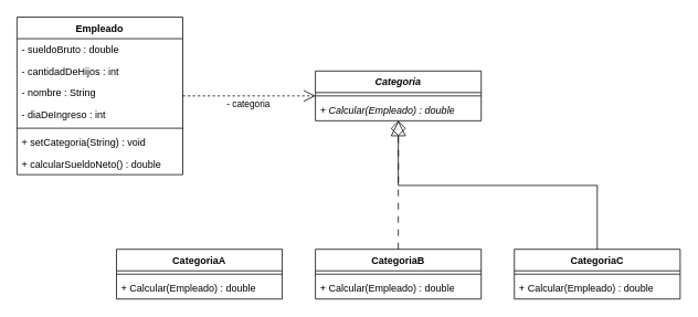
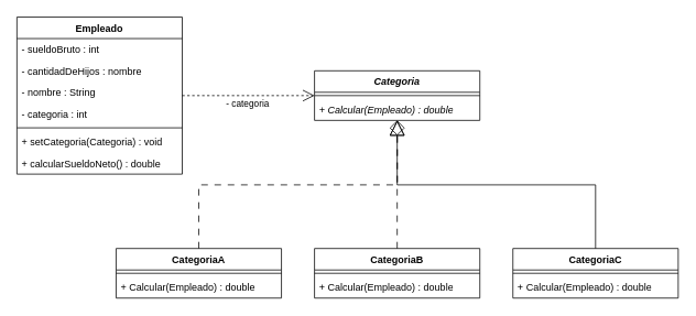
  <mxCell id="0" />
  <mxCell id="1" parent="0" />
  <mxCell id="2" value="Empleado" style="swimlane;fontStyle=1;align=center;verticalAlign=top;childLayout=stackLayout;horizontal=1;startSize=26;horizontalStack=0;resizeParent=1;resizeParentMax=0;resizeLast=0;collapsible=1;marginBottom=0;" vertex="1" parent="1"><mxGeometry x="20" y="20" width="200" height="190" as="geometry" /></mxCell>
- <mxCell id="3" value="- sueldoBruto : double" style="text;strokeColor=none;fillColor=none;align=left;verticalAlign=top;spacingLeft=4;spacingRight=4;overflow=hidden;rotatable=0;points=[[0,0.5],[1,0.5]];portConstraint=eastwest;" vertex="1" parent="2"><mxGeometry y="26" width="200" height="26" as="geometry" /></mxCell>
- <mxCell id="4" value="- cantidadDeHijos : int" style="text;strokeColor=none;fillColor=none;align=left;verticalAlign=top;spacingLeft=4;spacingRight=4;overflow=hidden;rotatable=0;points=[[0,0.5],[1,0.5]];portConstraint=eastwest;" vertex="1" parent="2"><mxGeometry y="52" width="200" height="26" as="geometry" /></mxCell>
+ <mxCell id="3" value="- sueldoBruto : int" style="text;strokeColor=none;fillColor=none;align=left;verticalAlign=top;spacingLeft=4;spacingRight=4;overflow=hidden;rotatable=0;points=[[0,0.5],[1,0.5]];portConstraint=eastwest;" vertex="1" parent="2"><mxGeometry y="26" width="200" height="26" as="geometry" /></mxCell>
+ <mxCell id="4" value="- cantidadDeHijos : nombre" style="text;strokeColor=none;fillColor=none;align=left;verticalAlign=top;spacingLeft=4;spacingRight=4;overflow=hidden;rotatable=0;points=[[0,0.5],[1,0.5]];portConstraint=eastwest;" vertex="1" parent="2"><mxGeometry y="52" width="200" height="26" as="geometry" /></mxCell>
  <mxCell id="5" value="- nombre : String" style="text;strokeColor=none;fillColor=none;align=left;verticalAlign=top;spacingLeft=4;spacingRight=4;overflow=hidden;rotatable=0;points=[[0,0.5],[1,0.5]];portConstraint=eastwest;" vertex="1" parent="2"><mxGeometry y="78" width="200" height="26" as="geometry" /></mxCell>
- <mxCell id="6" value="- diaDeIngreso : int" style="text;strokeColor=none;fillColor=none;align=left;verticalAlign=top;spacingLeft=4;spacingRight=4;overflow=hidden;rotatable=0;points=[[0,0.5],[1,0.5]];portConstraint=eastwest;" vertex="1" parent="2"><mxGeometry y="104" width="200" height="26" as="geometry" /></mxCell>
+ <mxCell id="6" value="- categoria : int" style="text;strokeColor=none;fillColor=none;align=left;verticalAlign=top;spacingLeft=4;spacingRight=4;overflow=hidden;rotatable=0;points=[[0,0.5],[1,0.5]];portConstraint=eastwest;" vertex="1" parent="2"><mxGeometry y="104" width="200" height="26" as="geometry" /></mxCell>
  <mxCell id="7" value="" style="line;strokeWidth=1;fillColor=none;align=left;verticalAlign=middle;spacingTop=-1;spacingLeft=3;spacingRight=3;rotatable=0;labelPosition=right;points=[];portConstraint=eastwest;strokeColor=inherit;" vertex="1" parent="2"><mxGeometry y="130" width="200" height="8" as="geometry" /></mxCell>
- <mxCell id="8" value="+ setCategoria(String) : void" style="text;strokeColor=none;fillColor=none;align=left;verticalAlign=top;spacingLeft=4;spacingRight=4;overflow=hidden;rotatable=0;points=[[0,0.5],[1,0.5]];portConstraint=eastwest;" vertex="1" parent="2"><mxGeometry y="138" width="200" height="26" as="geometry" /></mxCell>
+ <mxCell id="8" value="+ setCategoria(Categoria) : void" style="text;strokeColor=none;fillColor=none;align=left;verticalAlign=top;spacingLeft=4;spacingRight=4;overflow=hidden;rotatable=0;points=[[0,0.5],[1,0.5]];portConstraint=eastwest;" vertex="1" parent="2"><mxGeometry y="138" width="200" height="26" as="geometry" /></mxCell>
  <mxCell id="9" value="+ calcularSueldoNeto() : double" style="text;strokeColor=none;fillColor=none;align=left;verticalAlign=top;spacingLeft=4;spacingRight=4;overflow=hidden;rotatable=0;points=[[0,0.5],[1,0.5]];portConstraint=eastwest;" vertex="1" parent="2"><mxGeometry y="164" width="200" height="26" as="geometry" /></mxCell>
  <mxCell id="10" value="Categoria" style="swimlane;fontStyle=3;align=center;verticalAlign=top;childLayout=stackLayout;horizontal=1;startSize=26;horizontalStack=0;resizeParent=1;resizeParentMax=0;resizeLast=0;collapsible=1;marginBottom=0;whiteSpace=wrap;html=1;" vertex="1" parent="1"><mxGeometry x="380" y="85" width="200" height="60" as="geometry" /></mxCell>
  <mxCell id="11" value="" style="line;strokeWidth=1;fillColor=none;align=left;verticalAlign=middle;spacingTop=-1;spacingLeft=3;spacingRight=3;rotatable=0;labelPosition=right;points=[];portConstraint=eastwest;strokeColor=inherit;" vertex="1" parent="10"><mxGeometry y="26" width="200" height="8" as="geometry" /></mxCell>
  <mxCell id="12" value="+ Calcular(Empleado) : double" style="text;strokeColor=none;fillColor=none;align=left;verticalAlign=top;spacingLeft=4;spacingRight=4;overflow=hidden;rotatable=0;points=[[0,0.5],[1,0.5]];portConstraint=eastwest;whiteSpace=wrap;html=1;fontStyle=2" vertex="1" parent="10"><mxGeometry y="34" width="200" height="26" as="geometry" /></mxCell>
  <mxCell id="13" value="CategoriaA" style="swimlane;fontStyle=1;align=center;verticalAlign=top;childLayout=stackLayout;horizontal=1;startSize=26;horizontalStack=0;resizeParent=1;resizeParentMax=0;resizeLast=0;collapsible=1;marginBottom=0;whiteSpace=wrap;html=1;" vertex="1" parent="1"><mxGeometry x="140" y="300" width="200" height="60" as="geometry" /></mxCell>
  <mxCell id="14" value="" style="line;strokeWidth=1;fillColor=none;align=left;verticalAlign=middle;spacingTop=-1;spacingLeft=3;spacingRight=3;rotatable=0;labelPosition=right;points=[];portConstraint=eastwest;strokeColor=inherit;" vertex="1" parent="13"><mxGeometry y="26" width="200" height="8" as="geometry" /></mxCell>
  <mxCell id="15" value="+ Calcular(Empleado) : double" style="text;strokeColor=none;fillColor=none;align=left;verticalAlign=top;spacingLeft=4;spacingRight=4;overflow=hidden;rotatable=0;points=[[0,0.5],[1,0.5]];portConstraint=eastwest;whiteSpace=wrap;html=1;fontStyle=0" vertex="1" parent="13"><mxGeometry y="34" width="200" height="26" as="geometry" /></mxCell>
  <mxCell id="16" value="CategoriaB" style="swimlane;fontStyle=1;align=center;verticalAlign=top;childLayout=stackLayout;horizontal=1;startSize=26;horizontalStack=0;resizeParent=1;resizeParentMax=0;resizeLast=0;collapsible=1;marginBottom=0;whiteSpace=wrap;html=1;" vertex="1" parent="1"><mxGeometry x="380" y="300" width="200" height="60" as="geometry" /></mxCell>
  <mxCell id="17" value="" style="line;strokeWidth=1;fillColor=none;align=left;verticalAlign=middle;spacingTop=-1;spacingLeft=3;spacingRight=3;rotatable=0;labelPosition=right;points=[];portConstraint=eastwest;strokeColor=inherit;" vertex="1" parent="16"><mxGeometry y="26" width="200" height="8" as="geometry" /></mxCell>
  <mxCell id="18" value="+ Calcular(Empleado) : double" style="text;strokeColor=none;fillColor=none;align=left;verticalAlign=top;spacingLeft=4;spacingRight=4;overflow=hidden;rotatable=0;points=[[0,0.5],[1,0.5]];portConstraint=eastwest;whiteSpace=wrap;html=1;fontStyle=0" vertex="1" parent="16"><mxGeometry y="34" width="200" height="26" as="geometry" /></mxCell>
  <mxCell id="19" value="CategoriaC" style="swimlane;fontStyle=1;align=center;verticalAlign=top;childLayout=stackLayout;horizontal=1;startSize=26;horizontalStack=0;resizeParent=1;resizeParentMax=0;resizeLast=0;collapsible=1;marginBottom=0;whiteSpace=wrap;html=1;" vertex="1" parent="1"><mxGeometry x="620" y="300" width="200" height="60" as="geometry" /></mxCell>
  <mxCell id="20" value="" style="line;strokeWidth=1;fillColor=none;align=left;verticalAlign=middle;spacingTop=-1;spacingLeft=3;spacingRight=3;rotatable=0;labelPosition=right;points=[];portConstraint=eastwest;strokeColor=inherit;" vertex="1" parent="19"><mxGeometry y="26" width="200" height="8" as="geometry" /></mxCell>
  <mxCell id="21" value="+ Calcular(Empleado) : double" style="text;strokeColor=none;fillColor=none;align=left;verticalAlign=top;spacingLeft=4;spacingRight=4;overflow=hidden;rotatable=0;points=[[0,0.5],[1,0.5]];portConstraint=eastwest;whiteSpace=wrap;html=1;fontStyle=0" vertex="1" parent="19"><mxGeometry y="34" width="200" height="26" as="geometry" /></mxCell>
+ <mxCell id="22" value="" style="endArrow=block;endSize=16;endFill=0;html=1;rounded=0;edgeStyle=elbowEdgeStyle;elbow=vertical;dashed=1;dashPattern=8 8;" edge="1" parent="1" source="13" target="10"><mxGeometry width="160" relative="1" as="geometry"><mxPoint x="300" y="240" as="sourcePoint" /><mxPoint x="460" y="240" as="targetPoint" /></mxGeometry></mxCell>
  <mxCell id="23" value="" style="endArrow=diamond;endSize=16;endFill=0;html=1;rounded=0;edgeStyle=elbowEdgeStyle;elbow=vertical;dashed=1;dashPattern=8 8;" edge="1" parent="1" source="16" target="10"><mxGeometry width="160" relative="1" as="geometry"><mxPoint x="300" y="240" as="sourcePoint" /><mxPoint x="460" y="240" as="targetPoint" /></mxGeometry></mxCell>
  <mxCell id="24" value="" style="endArrow=block;endSize=16;endFill=0;html=1;rounded=0;edgeStyle=elbowEdgeStyle;elbow=vertical;dashed=0;dashPattern=8 8;" edge="1" parent="1" source="19" target="10"><mxGeometry width="160" relative="1" as="geometry"><mxPoint x="300" y="240" as="sourcePoint" /><mxPoint x="460" y="240" as="targetPoint" /></mxGeometry></mxCell>
  <mxCell id="25" value="" style="endArrow=open;endFill=1;endSize=12;html=1;rounded=0;dashed=1;" edge="1" parent="1" source="2" target="10"><mxGeometry width="160" relative="1" as="geometry"><mxPoint x="300" y="240" as="sourcePoint" /><mxPoint x="460" y="240" as="targetPoint" /></mxGeometry></mxCell>
  <mxCell id="26" value="- categoria" style="edgeLabel;html=1;align=center;verticalAlign=middle;resizable=0;points=[];" connectable="0" vertex="1" parent="25"><mxGeometry x="0.108" y="-1" relative="1" as="geometry"><mxPoint x="-11" y="8" as="offset" /></mxGeometry></mxCell>
